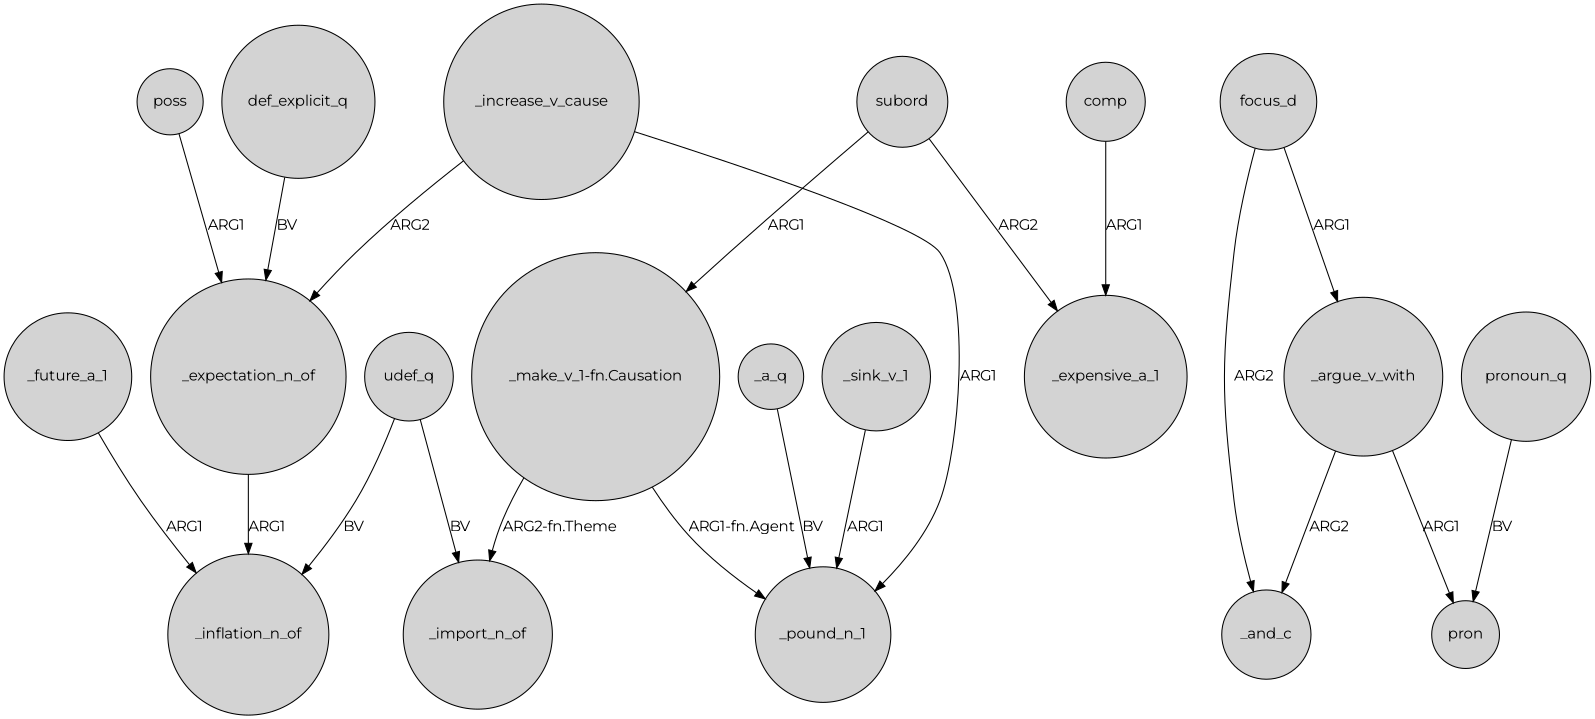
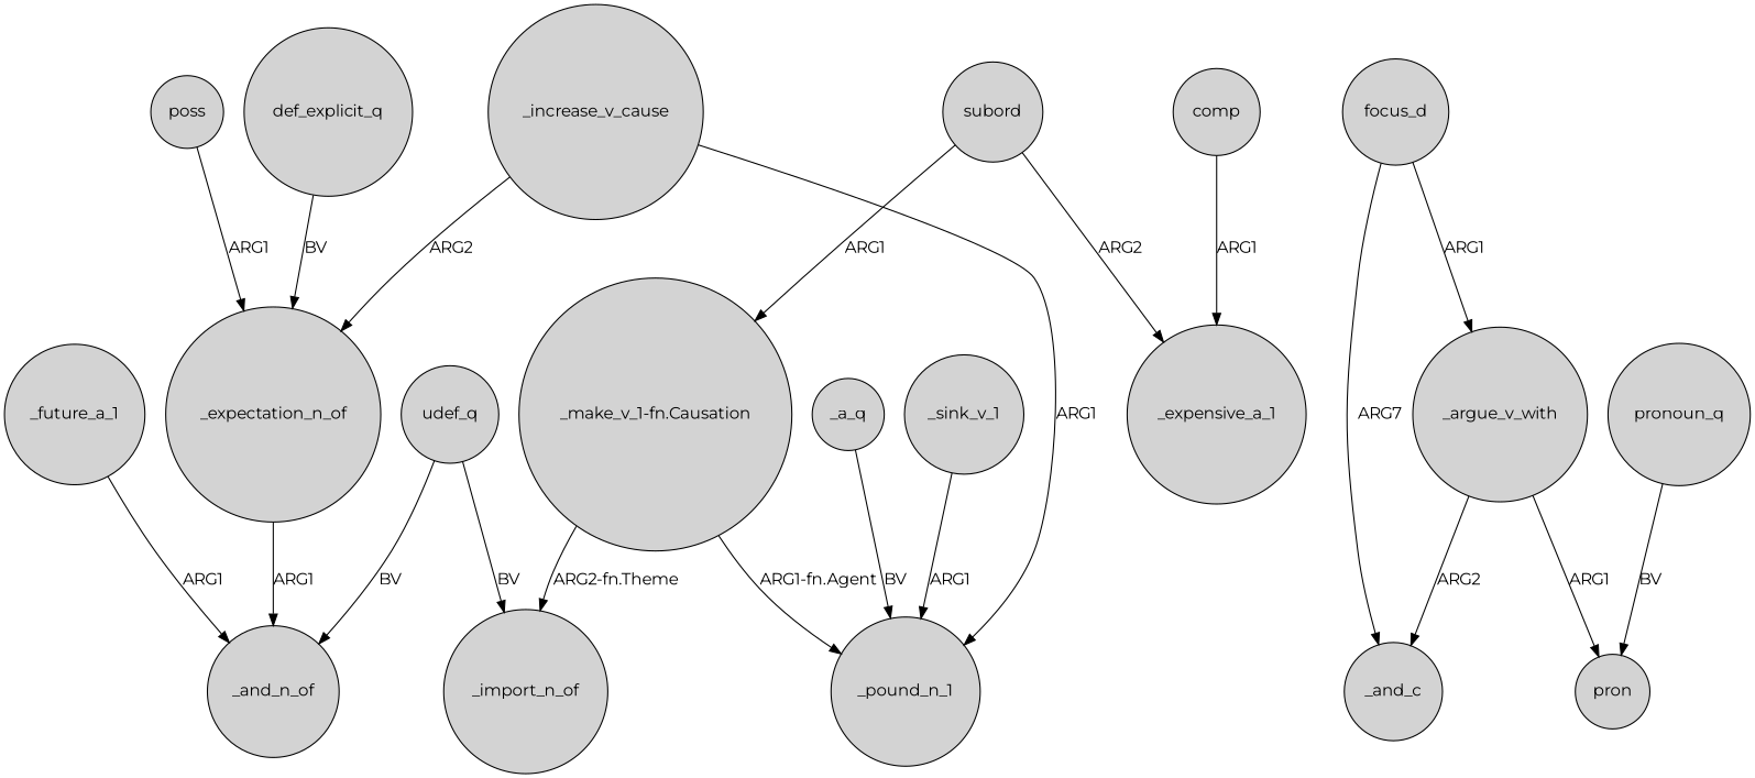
  digraph {
    fontname=Montserrat
    node [fontname=Montserrat shape=circle style=filled]
    edge [fontname=Montserrat]
    udef_q
-   _inflation_n_of
+   _inflation_n_of [label=_and_n_of]
    _import_n_of
    focus_d
    _argue_v_with
    _and_c
    pron
    subord
    "_make_v_1-fn.Causation"
    _expensive_a_1
    _pound_n_1
    poss
    _expectation_n_of
    comp
    _sink_v_1
    def_explicit_q
    _a_q
    pronoun_q
    _increase_v_cause
    _future_a_1
    udef_q -> _inflation_n_of [label=BV]
    udef_q -> _import_n_of [label=BV]
    focus_d -> _argue_v_with [label=ARG1]
-   focus_d -> _and_c [label=ARG2]
+   focus_d -> _and_c [label=ARG7]
    _argue_v_with -> _and_c [label=ARG2]
    _argue_v_with -> pron [label=ARG1]
    subord -> "_make_v_1-fn.Causation" [label=ARG1]
    subord -> _expensive_a_1 [label=ARG2]
    "_make_v_1-fn.Causation" -> _import_n_of [label="ARG2-fn.Theme"]
    "_make_v_1-fn.Causation" -> _pound_n_1 [label="ARG1-fn.Agent"]
    poss -> _expectation_n_of [label=ARG1]
    _expectation_n_of -> _inflation_n_of [label=ARG1]
    comp -> _expensive_a_1 [label=ARG1]
    _sink_v_1 -> _pound_n_1 [label=ARG1]
    def_explicit_q -> _expectation_n_of [label=BV]
    _a_q -> _pound_n_1 [label=BV]
    pronoun_q -> pron [label=BV]
    _increase_v_cause -> _pound_n_1 [label=ARG1]
    _increase_v_cause -> _expectation_n_of [label=ARG2]
    _future_a_1 -> _inflation_n_of [label=ARG1]
  }
